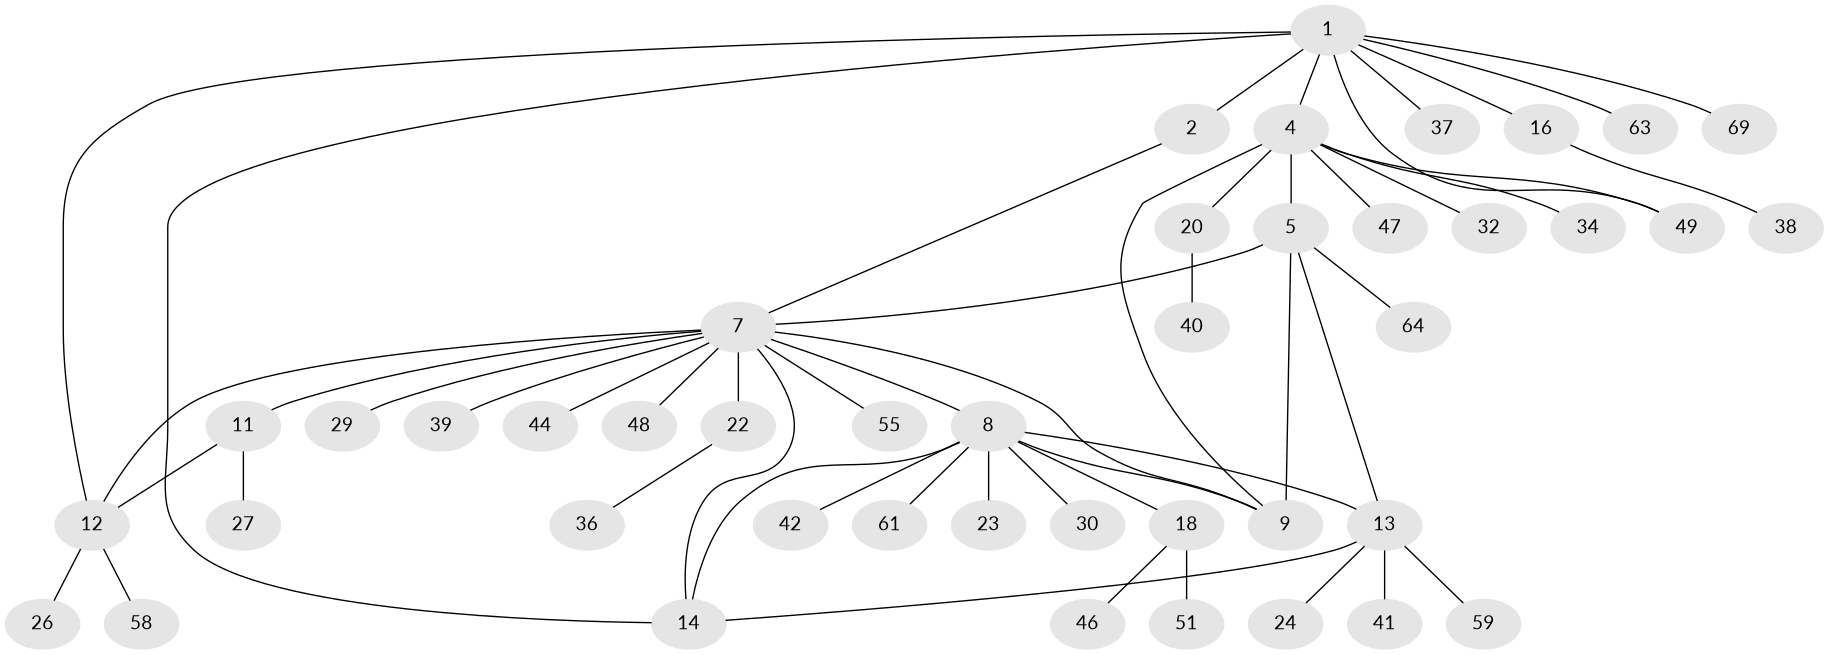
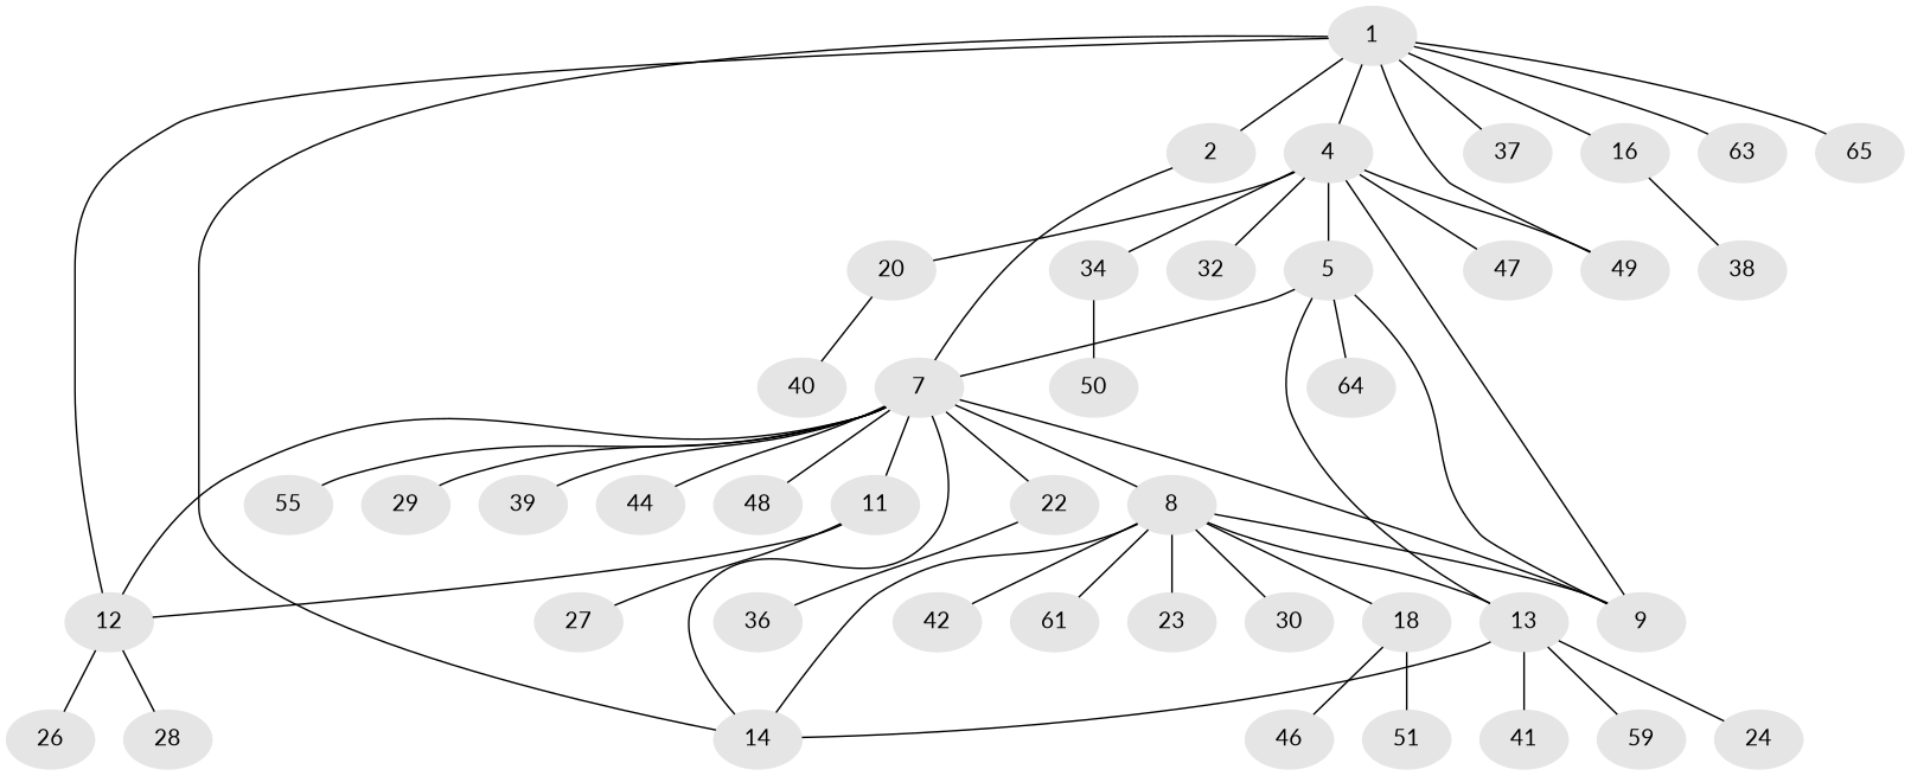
  graph {
    fontname=Lato
    node [color=gray90 fontname=Lato style=filled]
    edge [fontname=Lato]
    1 [super="+3"]
    2
    4 [super="+6"]
    12 [super="+25"]
    14
    16 [super="+31"]
    37
    49 [super="+58"]
    63
-   65 [label=69]
+   65
    7 [super="+10"]
    5 [super="+54"]
    9 [super="+53"]
    20 [super="+21"]
    32
    34 [super="+35"]
    47
    26
-   28 [label=58]
+   28
    38 [super="+43"]
    8 [super="+15"]
    11 [super="+19"]
    22
    29 [super="+52"]
    39
    44 [super="+57"]
    48 [super="+60"]
    55
    13 [super="+17"]
    64
    40
+   50
    24
    41
    59
    18 [super="+45"]
    23 [super="+56"]
    30
    42
    61
    27
    36
    46
    51
    1 -- 2 [weight=2]
    1 -- 4
    1 -- 12
    1 -- 14
    1 -- 16
    1 -- 37
    1 -- 49
    1 -- 63
    1 -- 65
    2 -- 7
    4 -- 49
    4 -- 5 [weight=2]
    4 -- 9
    4 -- 20
    4 -- 32
    4 -- 34
    4 -- 47
    12 -- 26
    12 -- 28
    16 -- 38
    7 -- 12
    7 -- 14
    7 -- 9
    7 -- 8
    7 -- 11
    7 -- 22
    7 -- 29
    7 -- 39
    7 -- 44
    7 -- 48
    7 -- 55
    5 -- 7
    5 -- 9
    5 -- 13
    5 -- 64
    20 -- 40
+   34 -- 50
    8 -- 14
    8 -- 9
    8 -- 13
    8 -- 18
    8 -- 23
    8 -- 30
    8 -- 42
    8 -- 61
    11 -- 12
    11 -- 27
    22 -- 36
    13 -- 14
    13 -- 24
    13 -- 41
    13 -- 59
    18 -- 46
    18 -- 51
  }
